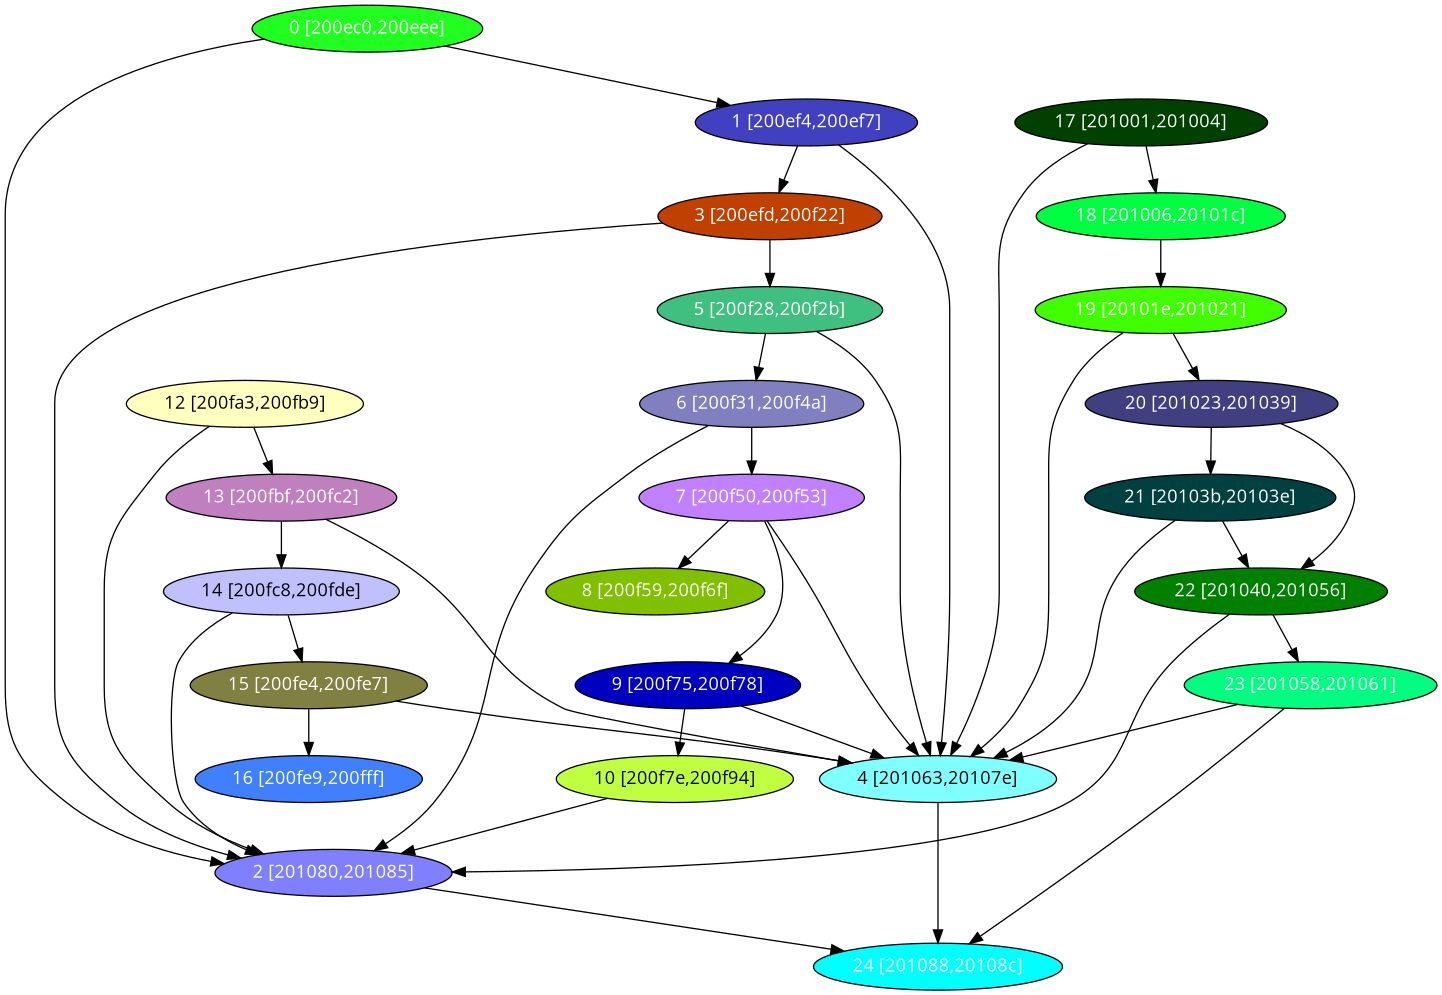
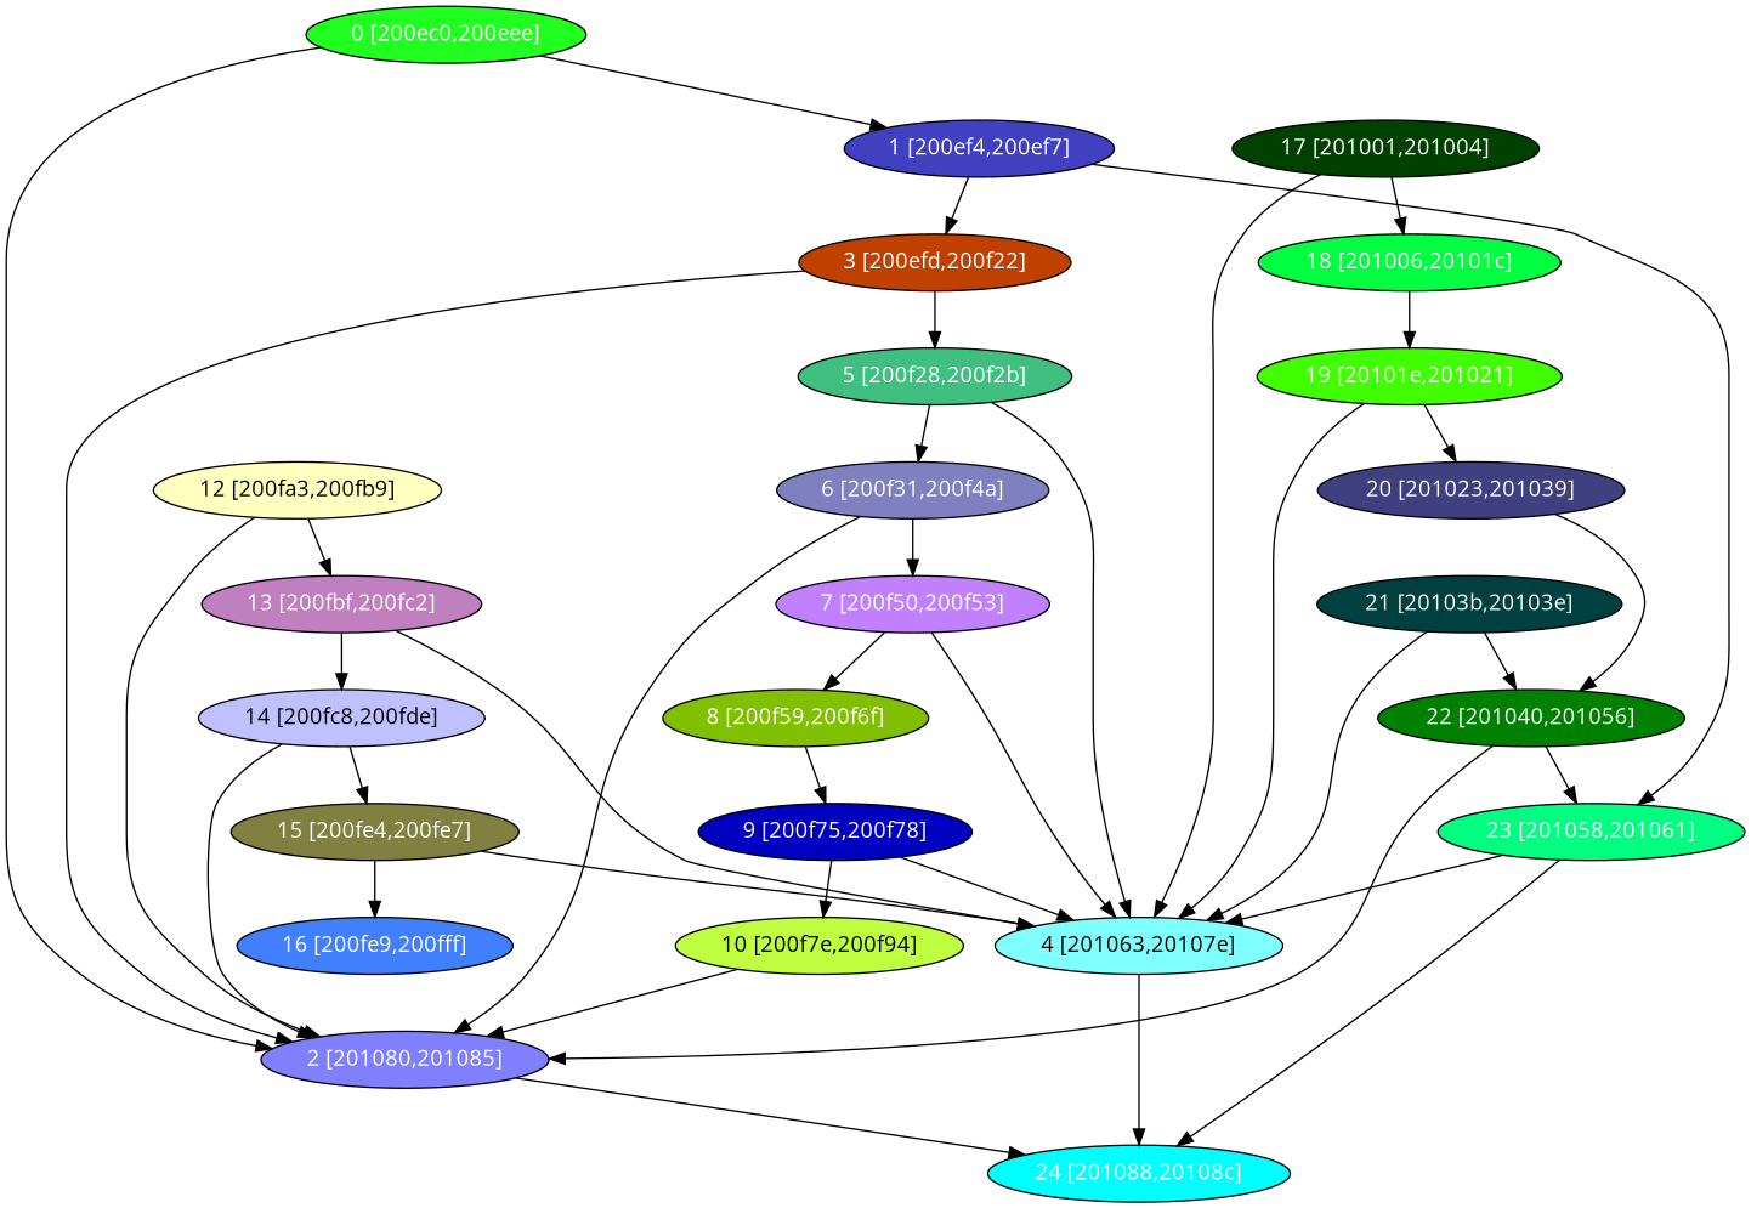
  digraph {
    fontname="Open Sans"
    node [fontcolor="#ffffff" fontname="Open Sans" shape=oval style=filled]
    edge [fontname="Open Sans"]
    n1 [fillcolor="#20FF20" label="0 [200ec0,200eee]"]
    n2 [fillcolor="#4040C0" label="1 [200ef4,200ef7]"]
    n3 [fillcolor="#8080FF" label="2 [201080,201085]"]
    n4 [fillcolor="#C04000" label="3 [200efd,200f22]"]
    n5 [fillcolor="#80FFFF" fontcolor="#000000" label="4 [201063,20107e]"]
    n6 [fillcolor="#00FFFF" label="24 [201088,20108c]"]
    n7 [fillcolor="#40C080" label="5 [200f28,200f2b]"]
    n8 [fillcolor="#8080C0" label="6 [200f31,200f4a]"]
    n9 [fillcolor="#C080FF" label="7 [200f50,200f53]"]
    n10 [fillcolor="#80C000" label="8 [200f59,200f6f]"]
    n11 [fillcolor="#0000C0" label="9 [200f75,200f78]"]
    n12 [fillcolor="#C0FF40" fontcolor="#000000" label="10 [200f7e,200f94]"]
    n13 [fillcolor="#FFFFC0" fontcolor="#000000" label="12 [200fa3,200fb9]"]
    n14 [fillcolor="#C080C0" label="13 [200fbf,200fc2]"]
    n15 [fillcolor="#C0C0FF" fontcolor="#000000" label="14 [200fc8,200fde]"]
    n16 [fillcolor="#808040" label="15 [200fe4,200fe7]"]
    n17 [fillcolor="#4080FF" label="16 [200fe9,200fff]"]
    n18 [fillcolor="#004000" label="17 [201001,201004]"]
    n19 [fillcolor="#00FF40" label="18 [201006,20101c]"]
    n20 [fillcolor="#40FF00" label="19 [20101e,201021]"]
    n21 [fillcolor="#404080" label="20 [201023,201039]"]
    n22 [fillcolor="#004040" label="21 [20103b,20103e]"]
    n23 [fillcolor="#008000" label="22 [201040,201056]"]
    n24 [fillcolor="#00FF80" label="23 [201058,201061]"]
    n1 -> n2
    n1 -> n3
    n2 -> n4
-   n2 -> n5
+   n2 -> n24
    n3 -> n6
    n4 -> n3
    n4 -> n7
    n5 -> n6
    n7 -> n5
    n7 -> n8
    n8 -> n3
    n8 -> n9
    n9 -> n5
    n9 -> n10
-   n9 -> n11
+   n10 -> n11
    n11 -> n5
    n11 -> n12
    n12 -> n3
    n13 -> n3
    n13 -> n14
    n14 -> n5
    n14 -> n15
    n15 -> n3
    n15 -> n16
    n16 -> n5
    n16 -> n17
    n18 -> n5
    n18 -> n19
    n19 -> n20
    n20 -> n5
    n20 -> n21
-   n21 -> n22
    n21 -> n23
    n22 -> n5
    n22 -> n23
    n23 -> n3
    n23 -> n24
    n24 -> n5
    n24 -> n6
  }
